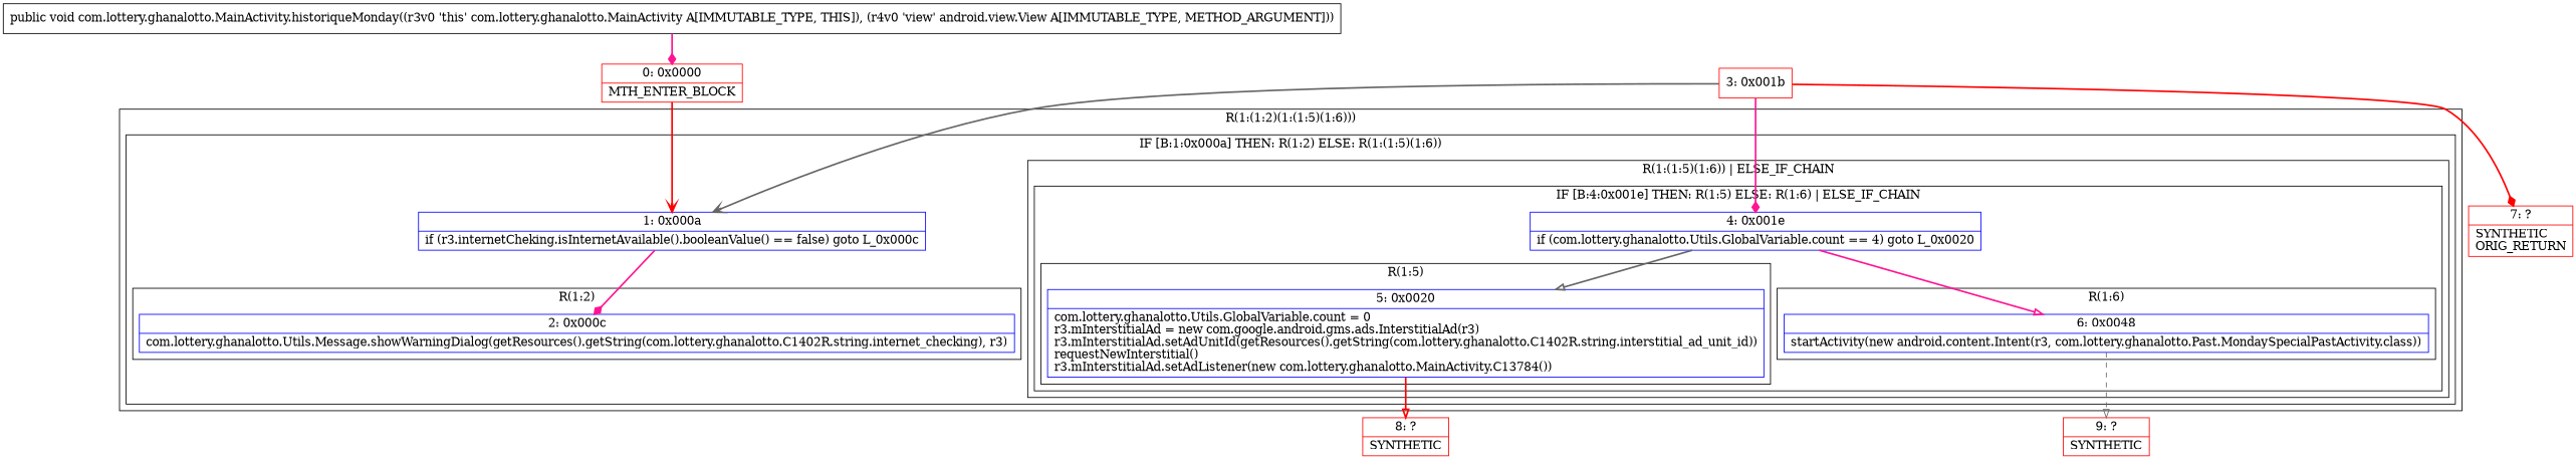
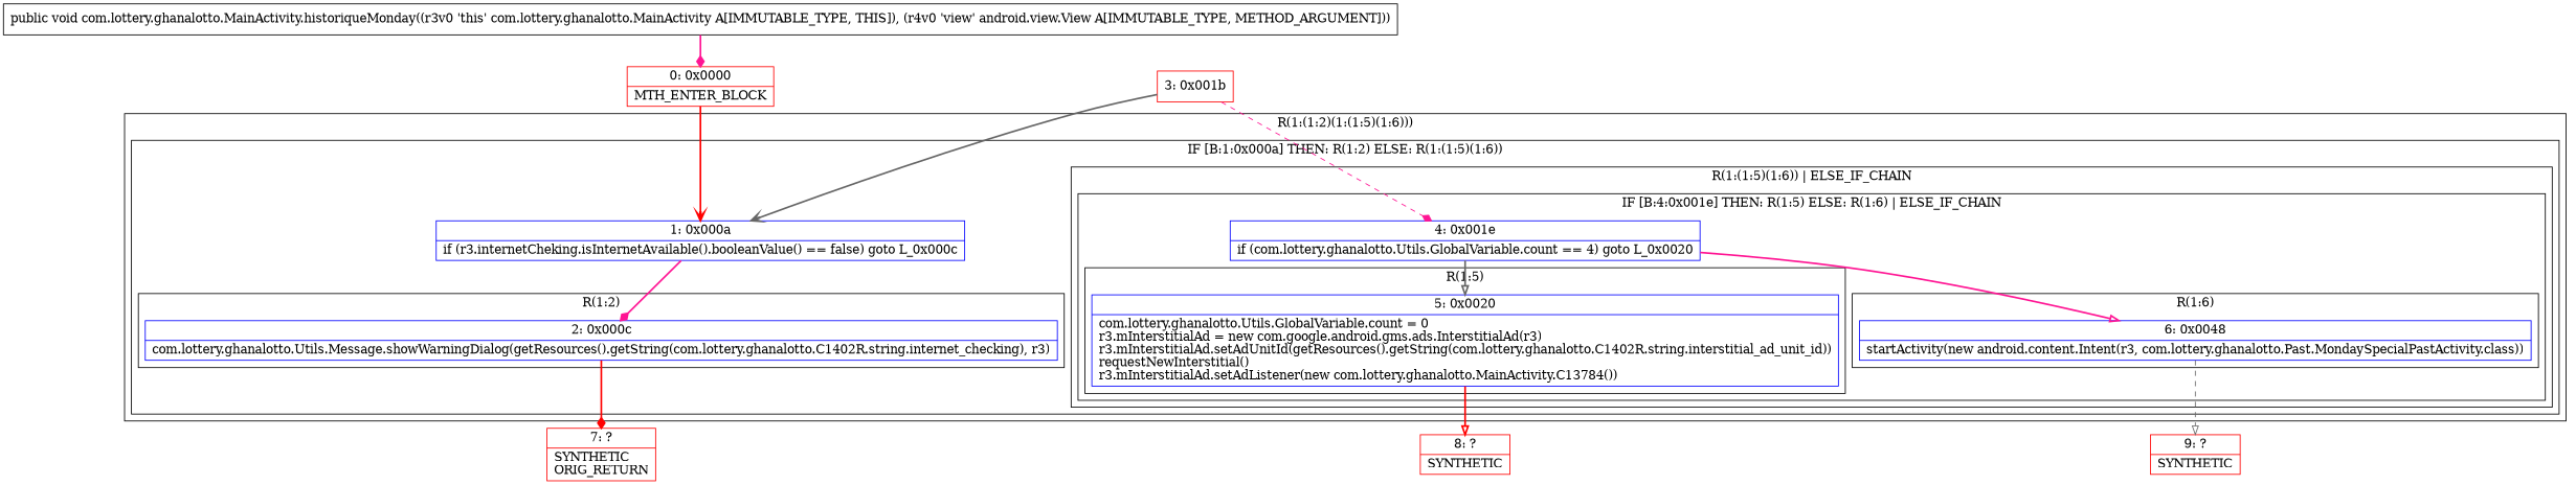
  digraph {
    node [color=blue shape=record]
    edge [arrowhead=diamond color=deeppink style=bold]
    n1 [label="{2\:\ 0x000c|com.lottery.ghanalotto.Utils.Message.showWarningDialog(getResources().getString(com.lottery.ghanalotto.C1402R.string.internet_checking), r3)\l}"]
    n2 [label="{5\:\ 0x0020|com.lottery.ghanalotto.Utils.GlobalVariable.count = 0\lr3.mInterstitialAd = new com.google.android.gms.ads.InterstitialAd(r3)\lr3.mInterstitialAd.setAdUnitId(getResources().getString(com.lottery.ghanalotto.C1402R.string.interstitial_ad_unit_id))\lrequestNewInterstitial()\lr3.mInterstitialAd.setAdListener(new com.lottery.ghanalotto.MainActivity.C13784())\l}"]
    n3 [label="{6\:\ 0x0048|startActivity(new android.content.Intent(r3, com.lottery.ghanalotto.Past.MondaySpecialPastActivity.class))\l}"]
    n4 [label="{4\:\ 0x001e|if (com.lottery.ghanalotto.Utils.GlobalVariable.count == 4) goto L_0x0020\l}"]
    n5 [label="{1\:\ 0x000a|if (r3.internetCheking.isInternetAvailable().booleanValue() == false) goto L_0x000c\l}"]
    n6 [color=red label="{7\:\ ?|SYNTHETIC\lORIG_RETURN\l}"]
    n7 [color=red label="{8\:\ ?|SYNTHETIC\l}"]
    n8 [color=red label="{9\:\ ?|SYNTHETIC\l}"]
    n9 [color=red label="{3\:\ 0x001b}"]
    n10 [color=red label="{0\:\ 0x0000|MTH_ENTER_BLOCK\l}"]
    n11 [label="{public void com.lottery.ghanalotto.MainActivity.historiqueMonday((r3v0 'this' com.lottery.ghanalotto.MainActivity A[IMMUTABLE_TYPE, THIS]), (r4v0 'view' android.view.View A[IMMUTABLE_TYPE, METHOD_ARGUMENT])) }" color=""]
    subgraph cluster_1 {
      label="R(1:(1:2)(1:(1:5)(1:6)))"
      subgraph cluster_2 {
        label="IF [B:1:0x000a] THEN: R(1:2) ELSE: R(1:(1:5)(1:6))"
        n5
        subgraph cluster_3 {
          label="R(1:2)"
          n1
        }
        subgraph cluster_4 {
          label="R(1:(1:5)(1:6)) | ELSE_IF_CHAIN\l"
          subgraph cluster_5 {
            label="IF [B:4:0x001e] THEN: R(1:5) ELSE: R(1:6) | ELSE_IF_CHAIN\l"
            n4
            subgraph cluster_6 {
              label="R(1:5)"
              n2
            }
            subgraph cluster_7 {
              label="R(1:6)"
              n3
            }
          }
        }
      }
    }
-   n9 -> n6 [color=red]
+   n1 -> n6 [color=red]
    n2 -> n7 [arrowhead=onormal color=red]
    n3 -> n8 [arrowhead=onormal color=gray40 style=dashed]
    n4 -> n2 [arrowhead=onormal color=gray40]
    n4 -> n3 [arrowhead=onormal]
    n5 -> n1
-   n9 -> n4
+   n9 -> n4 [style=dashed]
    n9 -> n5 [arrowhead=vee color=gray40]
    n10 -> n5 [arrowhead=vee color=red]
    n11 -> n10
  }
